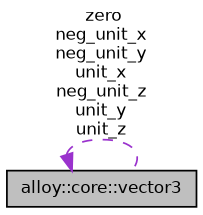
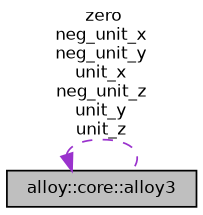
  digraph {
    rankdir=LR
-   n1 [color=black fillcolor=grey75 fontcolor=black fontname=Helvetica fontsize=10 height=0.2 label="alloy::core::vector3" shape=record style=filled width=0.4]
+   n1 [color=black fillcolor=grey75 fontcolor=black fontname=Helvetica fontsize=10 height=0.2 label="alloy::core::alloy3" shape=record style=filled width=0.4]
    n1 -> n1 [color=darkorchid3 dir=back fontname=Helvetica fontsize=10 label=" zero\nneg_unit_x\nneg_unit_y\nunit_x\nneg_unit_z\nunit_y\nunit_z" labelfontname=Helvetica labelfontsize=10 style=dashed]
  }
